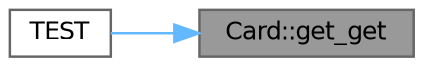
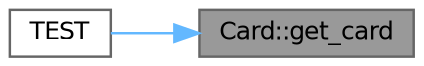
  digraph {
    rankdir=RL
    node [fontname=Helvetica fontsize=10 shape=box style=filled]
-   n1 [color=gray40 fillcolor=grey60 fontcolor=black height=0.2 label="Card::get_get" width=0.4]
+   n1 [color=gray40 fillcolor=grey60 fontcolor=black height=0.2 label="Card::get_card" width=0.4]
    n2 [color=grey40 fillcolor=white height=0.2 label=TEST width=0.4]
    n1 -> n2 [color=steelblue1 dir=back fontname=Helvetica fontsize=10 labelfontname=Helvetica labelfontsize=10 style=solid]
  }
